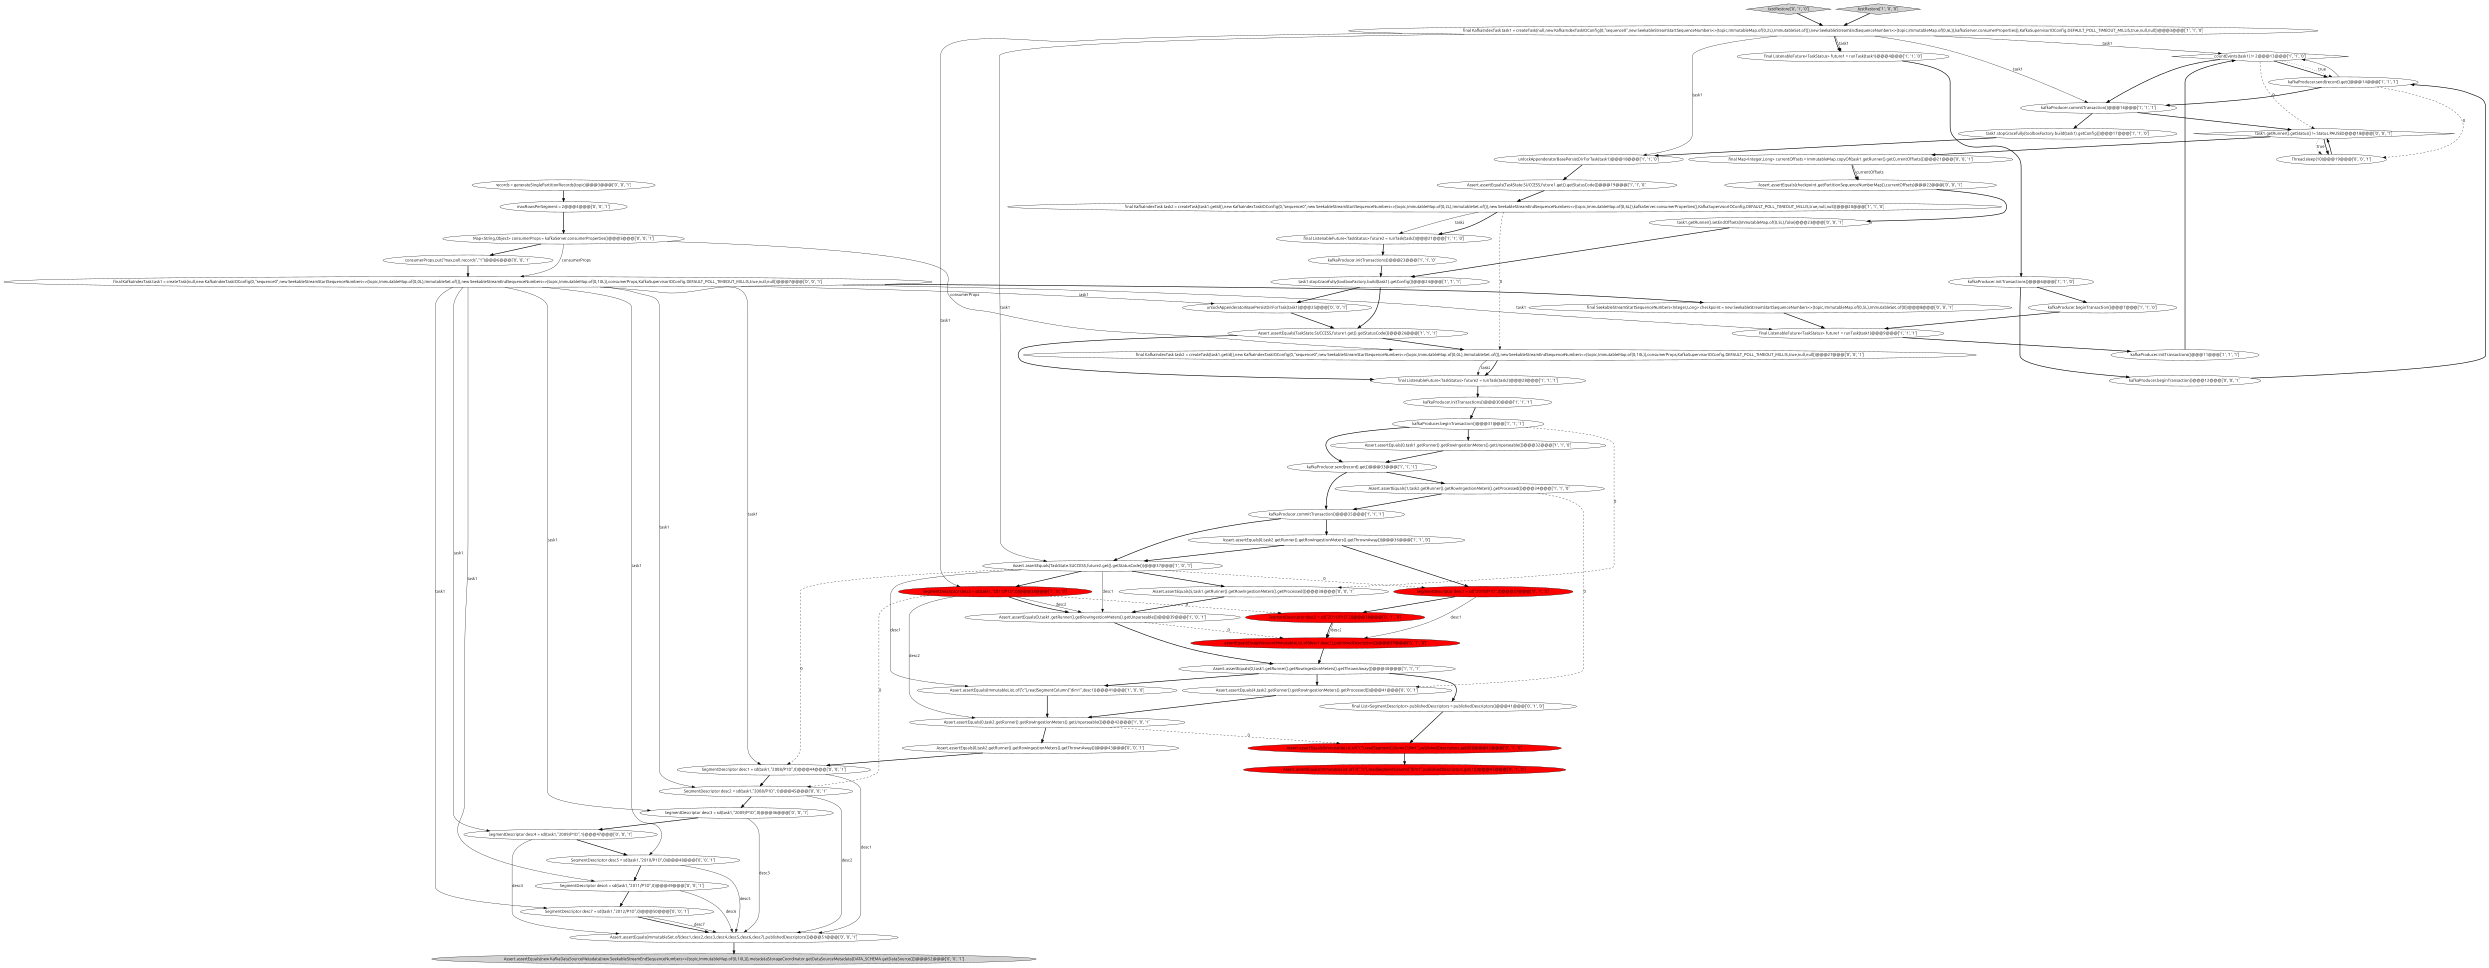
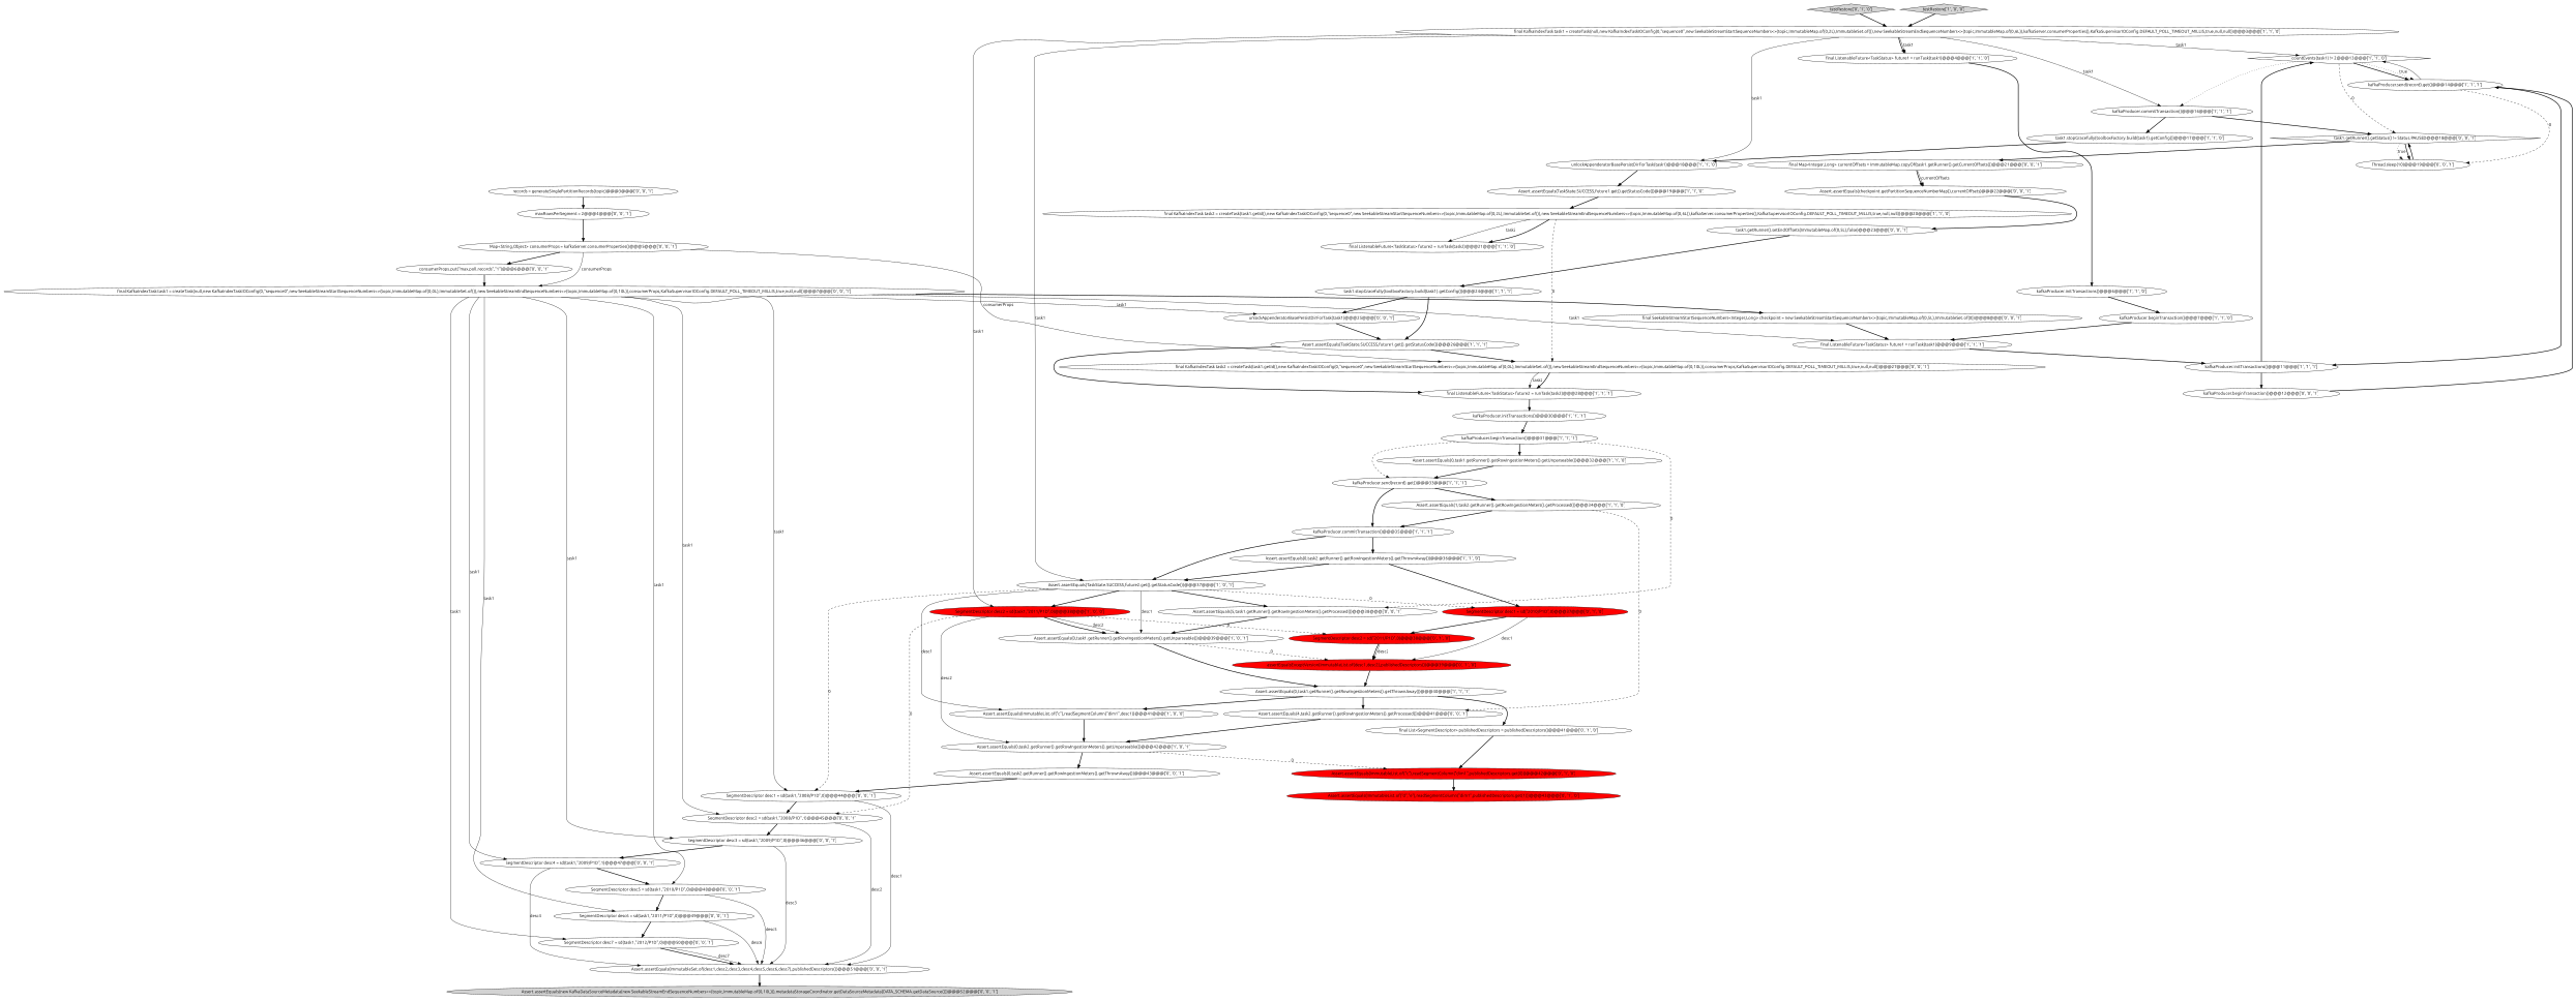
  digraph {
    fontname=Ubuntu
    node [fillcolor=white fontname=Ubuntu shape=ellipse style=filled]
    edge [fontname=Ubuntu style=bold]
    n1 [fillcolor=lightgray label="testRestore['0', '1', '0']" shape=diamond]
    n2 [label="final KafkaIndexTask task1 = createTask(null,new KafkaIndexTaskIOConfig(0,\"sequence0\",new SeekableStreamStartSequenceNumbers<>(topic,ImmutableMap.of(0,2L),ImmutableSet.of()),new SeekableStreamEndSequenceNumbers<>(topic,ImmutableMap.of(0,6L)),kafkaServer.consumerProperties(),KafkaSupervisorIOConfig.DEFAULT_POLL_TIMEOUT_MILLIS,true,null,null))@@@3@@@['1', '1', '0']"]
    n3 [label="unlockAppenderatorBasePersistDirForTask(task1)@@@18@@@['1', '1', '0']"]
    n4 [label="countEvents(task1) != 2@@@13@@@['1', '1', '0']" shape=diamond]
    n5 [label="Assert.assertEquals(TaskState.SUCCESS,future2.get().getStatusCode())@@@37@@@['1', '0', '1']"]
    n6 [fillcolor=red label="SegmentDescriptor desc2 = sd(task1,\"2011/P1D\",0)@@@38@@@['1', '0', '0']"]
    n7 [label="kafkaProducer.commitTransaction()@@@16@@@['1', '1', '1']"]
    n8 [label="final ListenableFuture<TaskStatus> future1 = runTask(task1)@@@4@@@['1', '1', '0']"]
    n9 [label="kafkaProducer.initTransactions()@@@6@@@['1', '1', '0']"]
    n10 [label="kafkaProducer.beginTransaction()@@@7@@@['1', '1', '0']"]
    n11 [label="final ListenableFuture<TaskStatus> future1 = runTask(task1)@@@9@@@['1', '1', '1']"]
    n12 [label="final List<SegmentDescriptor> publishedDescriptors = publishedDescriptors()@@@41@@@['0', '1', '0']"]
    n13 [fillcolor=red label="Assert.assertEquals(ImmutableList.of(\"c\"),readSegmentColumn(\"dim1\",publishedDescriptors.get(0)))@@@42@@@['0', '1', '0']"]
    n14 [fillcolor=red label="Assert.assertEquals(ImmutableList.of(\"d\",\"e\"),readSegmentColumn(\"dim1\",publishedDescriptors.get(1)))@@@43@@@['0', '1', '0']"]
    n15 [label="Assert.assertEquals(ImmutableList.of(\"c\"),readSegmentColumn(\"dim1\",desc1))@@@41@@@['1', '0', '0']"]
    n16 [label="Assert.assertEquals(0,task2.getRunner().getRowIngestionMeters().getUnparseable())@@@42@@@['1', '0', '1']"]
    n17 [label="Assert.assertEquals(0,task2.getRunner().getRowIngestionMeters().getThrownAway())@@@43@@@['0', '0', '1']"]
    n18 [label="Assert.assertEquals(TaskState.SUCCESS,future1.get().getStatusCode())@@@19@@@['1', '1', '0']"]
    n19 [label="final KafkaIndexTask task2 = createTask(task1.getId(),new KafkaIndexTaskIOConfig(0,\"sequence0\",new SeekableStreamStartSequenceNumbers<>(topic,ImmutableMap.of(0,2L),ImmutableSet.of()),new SeekableStreamEndSequenceNumbers<>(topic,ImmutableMap.of(0,6L)),kafkaServer.consumerProperties(),KafkaSupervisorIOConfig.DEFAULT_POLL_TIMEOUT_MILLIS,true,null,null))@@@20@@@['1', '1', '0']"]
    n20 [label="kafkaProducer.beginTransaction()@@@12@@@['0', '0', '1']"]
    n21 [label="kafkaProducer.send(record).get()@@@14@@@['1', '1', '1']"]
    n22 [label="Thread.sleep(10)@@@19@@@['0', '0', '1']"]
    n23 [label="final KafkaIndexTask task1 = createTask(null,new KafkaIndexTaskIOConfig(0,\"sequence0\",new SeekableStreamStartSequenceNumbers<>(topic,ImmutableMap.of(0,0L),ImmutableSet.of()),new SeekableStreamEndSequenceNumbers<>(topic,ImmutableMap.of(0,10L)),consumerProps,KafkaSupervisorIOConfig.DEFAULT_POLL_TIMEOUT_MILLIS,true,null,null))@@@7@@@['0', '0', '1']"]
    n24 [label="SegmentDescriptor desc7 = sd(task1,\"2012/P1D\",0)@@@50@@@['0', '0', '1']"]
    n25 [label="SegmentDescriptor desc3 = sd(task1,\"2009/P1D\",0)@@@46@@@['0', '0', '1']"]
    n26 [label="SegmentDescriptor desc4 = sd(task1,\"2009/P1D\",1)@@@47@@@['0', '0', '1']"]
    n27 [label="SegmentDescriptor desc1 = sd(task1,\"2008/P1D\",0)@@@44@@@['0', '0', '1']"]
    n28 [label="final SeekableStreamStartSequenceNumbers<Integer,Long> checkpoint = new SeekableStreamStartSequenceNumbers<>(topic,ImmutableMap.of(0,5L),ImmutableSet.of(0))@@@8@@@['0', '0', '1']"]
    n29 [label="SegmentDescriptor desc2 = sd(task1,\"2008/P1D\",1)@@@45@@@['0', '0', '1']"]
    n30 [label="unlockAppenderatorBasePersistDirForTask(task1)@@@25@@@['0', '0', '1']"]
    n31 [label="SegmentDescriptor desc5 = sd(task1,\"2010/P1D\",0)@@@48@@@['0', '0', '1']"]
    n32 [label="SegmentDescriptor desc6 = sd(task1,\"2011/P1D\",0)@@@49@@@['0', '0', '1']"]
    n33 [label="Assert.assertEquals(ImmutableSet.of(desc1,desc2,desc3,desc4,desc5,desc6,desc7),publishedDescriptors())@@@51@@@['0', '0', '1']"]
    n34 [label="kafkaProducer.initTransactions()@@@11@@@['1', '1', '1']"]
    n35 [label="Assert.assertEquals(TaskState.SUCCESS,future1.get().getStatusCode())@@@26@@@['1', '1', '1']"]
    n36 [label="Assert.assertEquals(0,task1.getRunner().getRowIngestionMeters().getThrownAway())@@@40@@@['1', '1', '1']"]
    n37 [label="Assert.assertEquals(4,task2.getRunner().getRowIngestionMeters().getProcessed())@@@41@@@['0', '0', '1']"]
    n38 [fillcolor=lightgray label="Assert.assertEquals(new KafkaDataSourceMetadata(new SeekableStreamEndSequenceNumbers<>(topic,ImmutableMap.of(0,10L))),metadataStorageCoordinator.getDataSourceMetadata(DATA_SCHEMA.getDataSource()))@@@52@@@['0', '0', '1']"]
    n39 [label="task1.stopGracefully(toolboxFactory.build(task1).getConfig())@@@24@@@['1', '1', '1']"]
    n40 [label="final KafkaIndexTask task2 = createTask(task1.getId(),new KafkaIndexTaskIOConfig(0,\"sequence0\",new SeekableStreamStartSequenceNumbers<>(topic,ImmutableMap.of(0,0L),ImmutableSet.of()),new SeekableStreamEndSequenceNumbers<>(topic,ImmutableMap.of(0,10L)),consumerProps,KafkaSupervisorIOConfig.DEFAULT_POLL_TIMEOUT_MILLIS,true,null,null))@@@27@@@['0', '0', '1']"]
    n41 [label="final ListenableFuture<TaskStatus> future2 = runTask(task2)@@@28@@@['1', '1', '1']"]
-   n42 [label="kafkaProducer.initTransactions()@@@23@@@['1', '1', '0']"]
    n43 [label="consumerProps.put(\"max.poll.records\",\"1\")@@@6@@@['0', '0', '1']"]
    n44 [label="Map<String,Object> consumerProps = kafkaServer.consumerProperties()@@@5@@@['0', '0', '1']"]
    n45 [fillcolor=red label="assertEqualsExceptVersion(ImmutableList.of(desc1,desc2),publishedDescriptors())@@@39@@@['0', '1', '0']"]
    n46 [label="kafkaProducer.send(record).get()@@@33@@@['1', '1', '1']"]
    n47 [label="kafkaProducer.commitTransaction()@@@35@@@['1', '1', '1']"]
    n48 [label="Assert.assertEquals(1,task2.getRunner().getRowIngestionMeters().getProcessed())@@@34@@@['1', '1', '0']"]
    n49 [label="Assert.assertEquals(0,task2.getRunner().getRowIngestionMeters().getThrownAway())@@@36@@@['1', '1', '0']"]
    n50 [label="task1.getRunner().getStatus() != Status.PAUSED@@@18@@@['0', '0', '1']" shape=diamond]
    n51 [label="kafkaProducer.initTransactions()@@@30@@@['1', '1', '1']"]
    n52 [label="Assert.assertEquals(5,task1.getRunner().getRowIngestionMeters().getProcessed())@@@38@@@['0', '0', '1']"]
    n53 [label="Assert.assertEquals(0,task1.getRunner().getRowIngestionMeters().getUnparseable())@@@39@@@['1', '0', '1']"]
    n54 [fillcolor=red label="SegmentDescriptor desc1 = sd(\"2010/P1D\",0)@@@37@@@['0', '1', '0']"]
    n55 [fillcolor=red label="SegmentDescriptor desc2 = sd(\"2011/P1D\",0)@@@38@@@['0', '1', '0']"]
    n56 [label="final ListenableFuture<TaskStatus> future2 = runTask(task2)@@@21@@@['1', '1', '0']"]
    n57 [label="final Map<Integer,Long> currentOffsets = ImmutableMap.copyOf(task1.getRunner().getCurrentOffsets())@@@21@@@['0', '0', '1']"]
    n58 [label="task1.stopGracefully(toolboxFactory.build(task1).getConfig())@@@17@@@['1', '1', '0']"]
    n59 [label="records = generateSinglePartitionRecords(topic)@@@3@@@['0', '0', '1']"]
    n60 [label="maxRowsPerSegment = 2@@@4@@@['0', '0', '1']"]
    n61 [label="kafkaProducer.beginTransaction()@@@31@@@['1', '1', '1']"]
    n62 [label="Assert.assertEquals(0,task1.getRunner().getRowIngestionMeters().getUnparseable())@@@32@@@['1', '1', '0']"]
    n63 [label="Assert.assertEquals(checkpoint.getPartitionSequenceNumberMap(),currentOffsets)@@@22@@@['0', '0', '1']"]
    n64 [label="task1.getRunner().setEndOffsets(ImmutableMap.of(0,5L),false)@@@23@@@['0', '0', '1']"]
    n65 [fillcolor=lightgray label="testRestore['1', '0', '0']" shape=diamond]
    n1 -> n2
    n2 -> n3 [label=task1 style=solid]
    n2 -> n4 [label=task1 style=solid]
    n2 -> n5 [label=task1 style=solid]
    n2 -> n6 [label=task1 style=solid]
    n2 -> n7 [label=task1 style=solid]
    n2 -> n8
    n2 -> n8 [label=task1 style=solid]
    n3 -> n18
-   n4 -> n7
+   n4 -> n7 [style=dotted]
    n4 -> n21
    n4 -> n21 [label=true style=dotted]
    n4 -> n50 [label=0 style=dashed]
    n5 -> n6
    n5 -> n15 [label=desc1 style=solid]
    n5 -> n27 [label=0 style=dashed]
    n5 -> n52
    n5 -> n53 [label=desc1 style=solid]
    n5 -> n54 [label=0 style=dashed]
    n6 -> n16 [label=desc2 style=solid]
    n6 -> n29 [label=0 style=dashed]
    n6 -> n53 [label=desc2 style=solid]
    n6 -> n53
    n6 -> n55 [label=0 style=dashed]
    n7 -> n50
    n7 -> n58
    n8 -> n9
    n9 -> n10
    n10 -> n11
    n11 -> n34
    n12 -> n13
    n13 -> n14
    n15 -> n16
    n16 -> n13 [label=0 style=dashed]
    n16 -> n17
    n17 -> n27
    n18 -> n19
    n19 -> n40 [label=0 style=dashed]
    n19 -> n56 [label=task2 style=solid]
    n19 -> n56
    n20 -> n21
    n21 -> n4 [style=solid]
-   n21 -> n7
+   n21 -> n34
    n21 -> n22 [label=0 style=dashed]
    n22 -> n50
    n23 -> n11 [label=task1 style=solid]
    n23 -> n24 [label=task1 style=solid]
    n23 -> n25 [label=task1 style=solid]
    n23 -> n26 [label=task1 style=solid]
    n23 -> n27 [label=task1 style=solid]
    n23 -> n28
    n23 -> n29 [label=task1 style=solid]
    n23 -> n30 [label=task1 style=solid]
    n23 -> n31 [label=task1 style=solid]
    n23 -> n32 [label=task1 style=solid]
    n24 -> n33
    n24 -> n33 [label=desc7 style=solid]
    n25 -> n26
    n25 -> n33 [label=desc3 style=solid]
    n26 -> n31
    n26 -> n33 [label=desc4 style=solid]
    n27 -> n29
    n27 -> n33 [label=desc1 style=solid]
    n28 -> n11
    n29 -> n25
    n29 -> n33 [label=desc2 style=solid]
    n30 -> n35
    n31 -> n32
    n31 -> n33 [label=desc5 style=solid]
    n32 -> n24
    n32 -> n33 [label=desc6 style=solid]
    n33 -> n38
    n34 -> n4
-   n9 -> n20
+   n34 -> n20
    n35 -> n40
    n35 -> n41
    n36 -> n12
    n36 -> n15
    n36 -> n37
    n37 -> n16
    n39 -> n30
    n39 -> n35
    n40 -> n41 [label=task2 style=solid]
    n40 -> n41
    n41 -> n51
-   n42 -> n39
    n43 -> n23
    n44 -> n23 [label=consumerProps style=solid]
    n44 -> n40 [label=consumerProps style=solid]
    n44 -> n43
    n45 -> n36
    n46 -> n47
    n46 -> n48
    n47 -> n5
    n47 -> n49
    n48 -> n37 [label=0 style=dashed]
    n48 -> n47
    n49 -> n5
    n49 -> n54
    n50 -> n22 [label=true style=dotted]
    n50 -> n22
    n50 -> n57
    n51 -> n61
    n52 -> n53
    n53 -> n36
    n53 -> n45 [label=0 style=dashed]
    n54 -> n45 [label=desc1 style=solid]
    n54 -> n55
    n55 -> n45 [label=desc2 style=solid]
    n55 -> n45
-   n56 -> n42
    n57 -> n63
    n57 -> n63 [label=currentOffsets style=solid]
    n58 -> n3
    n59 -> n60
    n60 -> n44
-   n61 -> n46
+   n61 -> n46 [style=dashed]
    n61 -> n52 [label=0 style=dashed]
    n61 -> n62
    n62 -> n46
    n63 -> n64
    n64 -> n39
    n65 -> n2
  }
